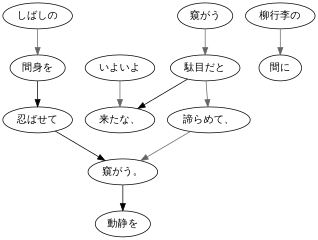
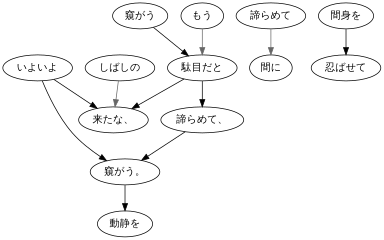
  digraph {
    edge [color=black]
    n1 [label="いよいよ"]
    n2 [label="来たな、"]
    n3 [label="駄目だと"]
    n4 [label="諦らめて、"]
    n5 [label="窺がう"]
+   n6 [label="もう"]
    n7 [label="窺がう。"]
    n8 [label="動静を"]
-   n9 [label="柳行李の"]
+   n9 [label="諦らめて"]
    n10 [label="間に"]
    n11 [label="忍ばせて"]
    n12 [label="しばしの"]
    n13 [label="間身を"]
-   n1 -> n2 [color=gray40]
+   n1 -> n2
    n3 -> n2
-   n3 -> n4 [color=gray40]
-   n4 -> n7 [color=gray40]
-   n5 -> n3 [color=gray40]
+   n3 -> n4
+   n4 -> n7
+   n5 -> n3
+   n6 -> n3 [color=gray40]
    n7 -> n8
    n9 -> n10 [color=gray40]
-   n11 -> n7
-   n12 -> n13 [color=gray40]
+   n1 -> n7
+   n12 -> n2 [color=gray40]
    n13 -> n11
  }
